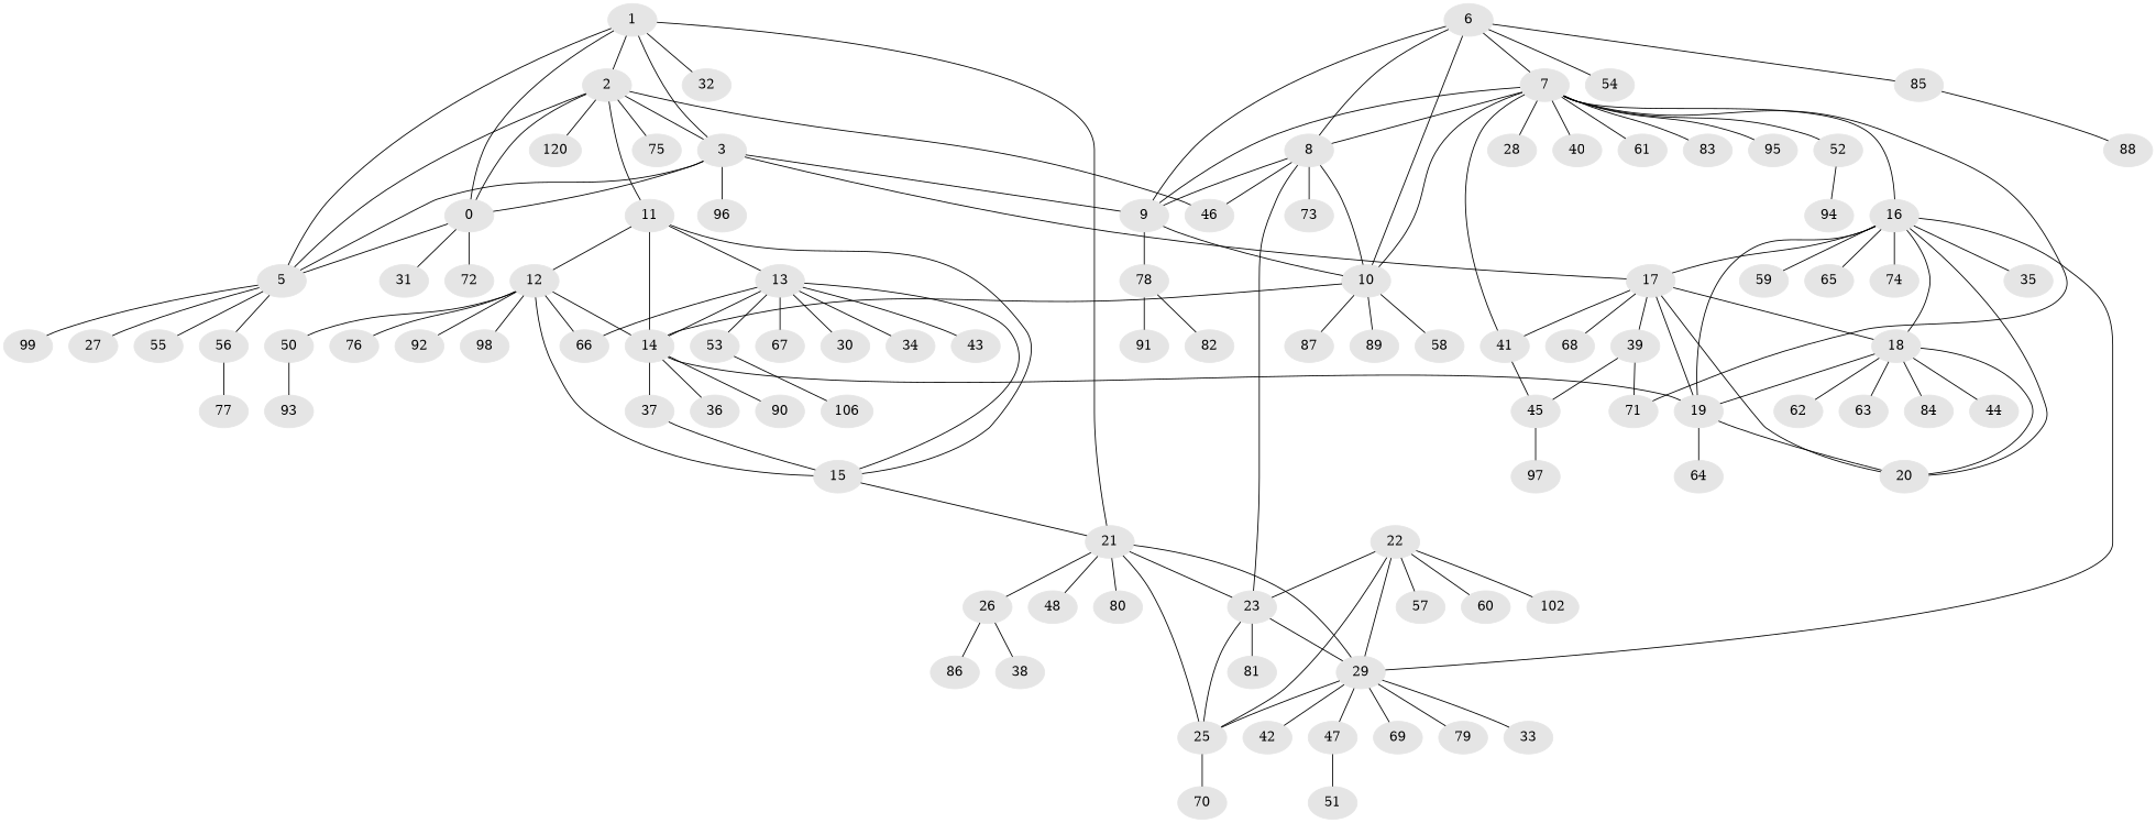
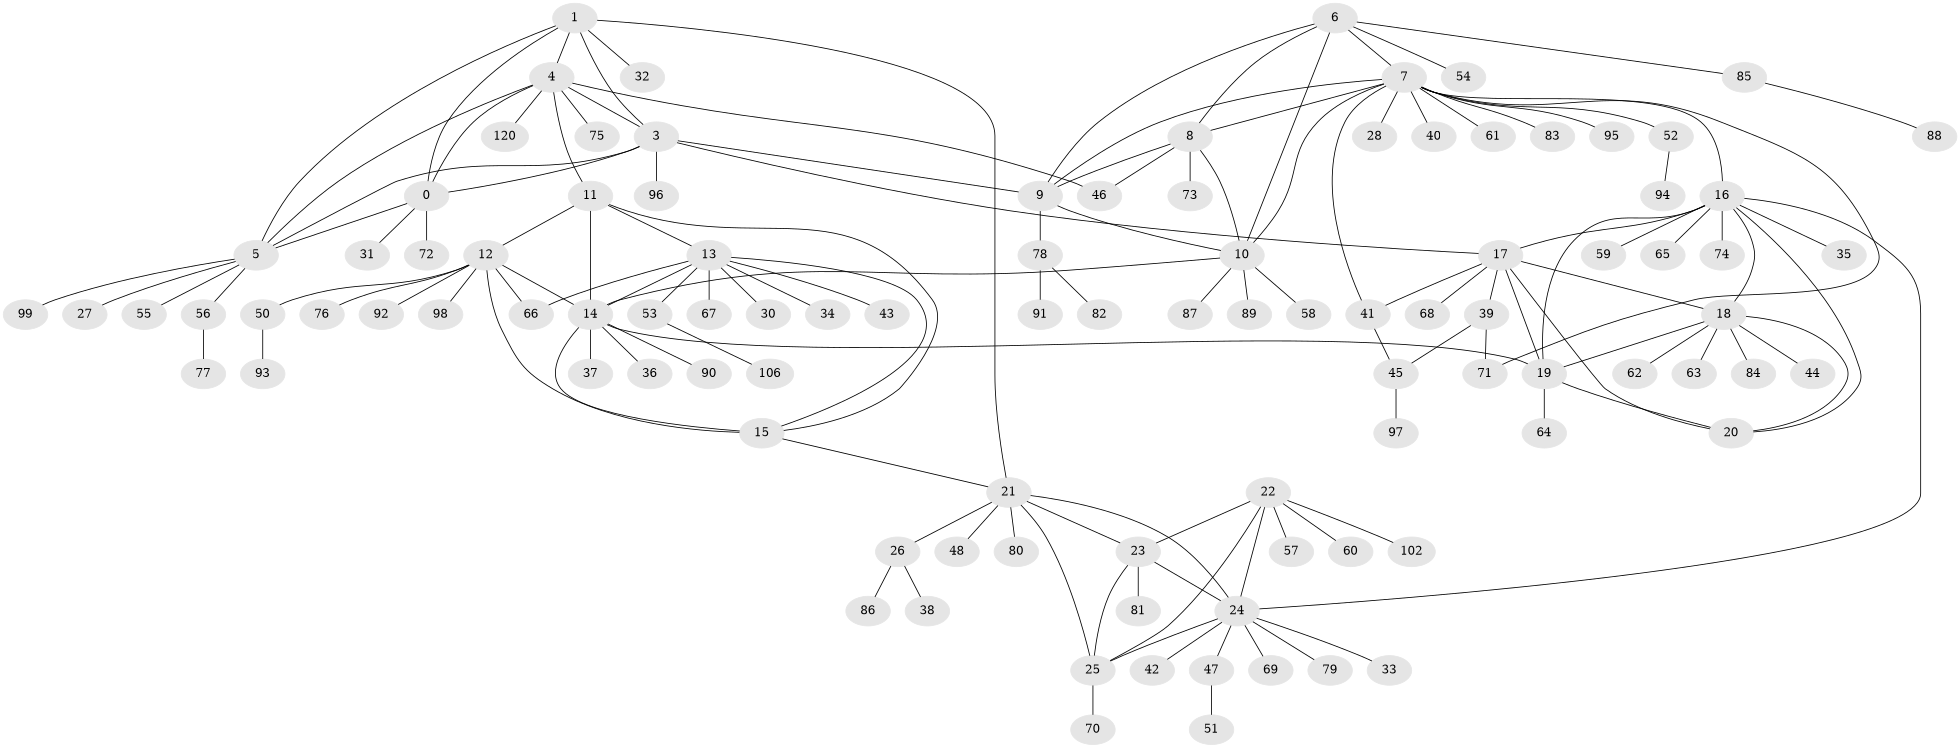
  graph {
    node [color=gray90 style=filled]
    1
-   2
+   2 [label=4]
    3
    n4 [label=0]
    5
    21
    32
    11
    46
    75
    n11 [label=120]
    9
    17
    96
    31
    72
    27
    55
    56
    99
    23
-   24 [label=29]
+   24
    25
    26
    48
    80
    14
    12
    13
    15
    10
    78
    41
    19
    18
    20
    39
    68
    77
    6
    7
    8
    54
    85
    16
    28
    40
    52
    61
    71
    83
    95
    73
    58
    87
    89
    88
    35
    59
    65
    74
    45
    94
    81
    82
    91
    36
    37
    90
    50
    76
    92
    98
    66
    30
    34
    43
    53
    67
    93
    n81 [label=106]
    64
    44
    62
    63
    84
    33
    42
    47
    69
    79
    97
    22
    57
    60
    102
    70
    38
    86
    51
    1 -- 2
    1 -- 3
    1 -- n4
    1 -- 5
    1 -- 21
    1 -- 32
    2 -- 3
    2 -- n4
    2 -- 5
    2 -- 11
    2 -- 46
    2 -- 75
    2 -- n11
    3 -- n4
    3 -- 5
    3 -- 9
    3 -- 17
    3 -- 96
    n4 -- 5
    n4 -- 31
    n4 -- 72
    5 -- 27
    5 -- 55
    5 -- 56
    5 -- 99
    21 -- 23
    21 -- 24
    21 -- 25
    21 -- 26
    21 -- 48
    21 -- 80
    11 -- 14
    11 -- 12
    11 -- 13
    11 -- 15
    9 -- 10
    9 -- 78
    17 -- 41
    17 -- 19
    17 -- 18
    17 -- 20
    17 -- 39
    17 -- 68
    56 -- 77
    23 -- 24
    23 -- 25
    23 -- 81
    24 -- 25
    24 -- 33
    24 -- 42
    24 -- 47
    24 -- 69
    24 -- 79
    25 -- 70
    26 -- 38
    26 -- 86
-   37 -- 15
+   14 -- 15
    14 -- 19
    14 -- 36
    14 -- 37
    14 -- 90
    12 -- 14
    12 -- 15
    12 -- 50
    12 -- 76
    12 -- 92
    12 -- 98
    12 -- 66
    13 -- 14
    13 -- 15
    13 -- 66
    13 -- 30
    13 -- 34
    13 -- 43
    13 -- 53
    13 -- 67
    15 -- 21
    10 -- 14
    10 -- 58
    10 -- 87
    10 -- 89
    78 -- 82
    78 -- 91
    41 -- 45
    19 -- 20
    19 -- 64
    18 -- 19
    18 -- 20
    18 -- 44
    18 -- 62
    18 -- 63
    18 -- 84
    39 -- 71
    39 -- 45
    6 -- 9
    6 -- 10
    6 -- 7
    6 -- 8
    6 -- 54
    6 -- 85
    7 -- 9
    7 -- 10
    7 -- 41
    7 -- 8
    7 -- 16
    7 -- 28
    7 -- 40
    7 -- 52
    7 -- 61
    7 -- 71
    7 -- 83
    7 -- 95
    8 -- 46
    8 -- 9
-   8 -- 23
    8 -- 10
    8 -- 73
    85 -- 88
    16 -- 17
    16 -- 24
    16 -- 19
    16 -- 18
    16 -- 20
    16 -- 35
    16 -- 59
    16 -- 65
    16 -- 74
    52 -- 94
    45 -- 97
    50 -- 93
    53 -- n81
    47 -- 51
    22 -- 23
    22 -- 24
    22 -- 25
    22 -- 57
    22 -- 60
    22 -- 102
  }
